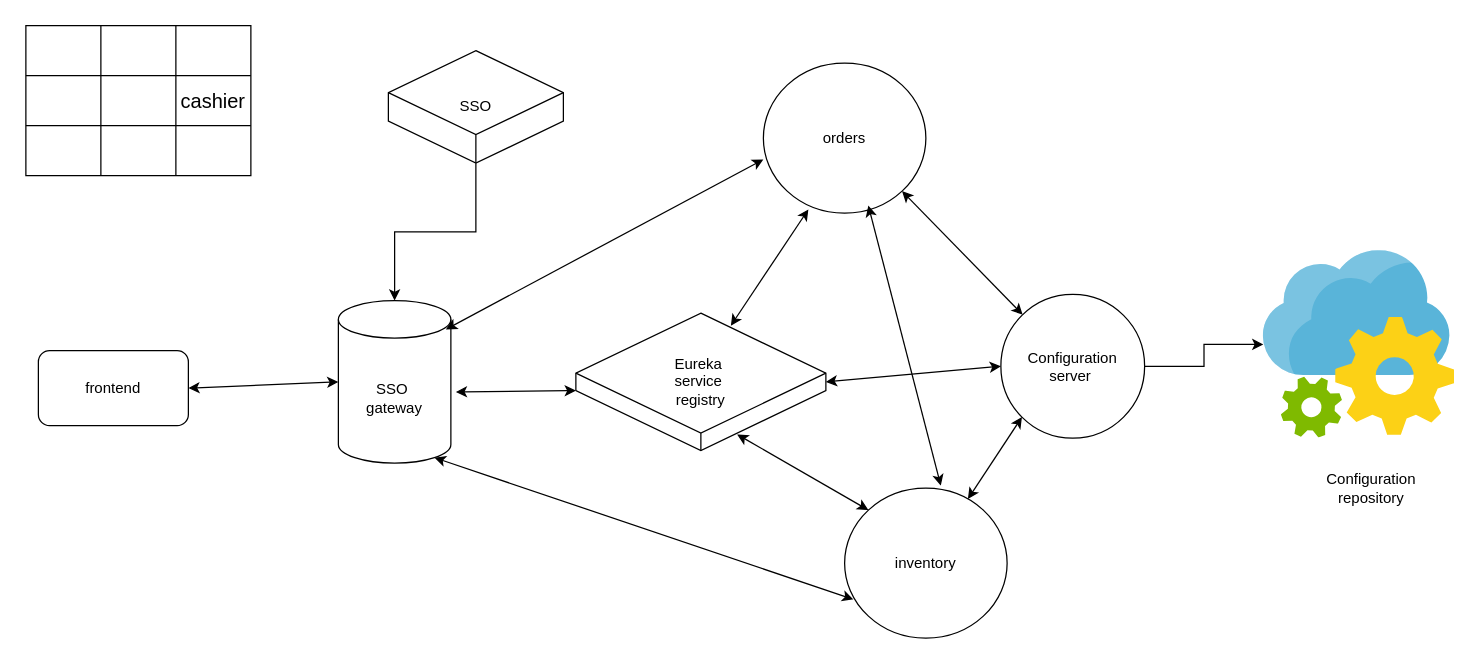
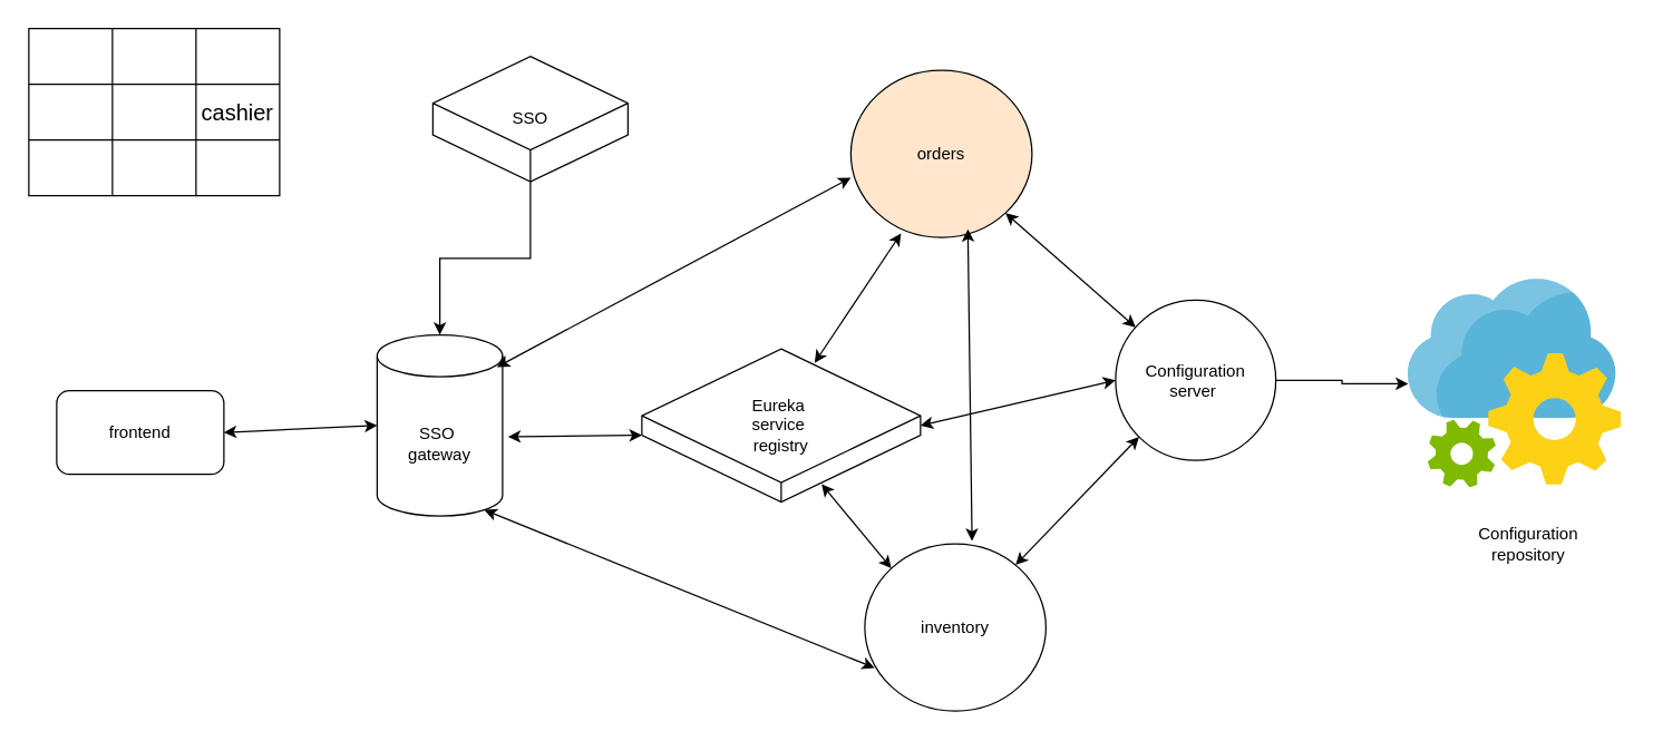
  <mxCell id="0" />
  <mxCell id="1" parent="0" />
- <mxCell id="2" value="orders" style="ellipse;whiteSpace=wrap;html=1;" parent="1" vertex="1"><mxGeometry x="610" y="50" width="130" height="120" as="geometry" /></mxCell>
- <mxCell id="3" value="inventory" style="ellipse;whiteSpace=wrap;html=1;" parent="1" vertex="1"><mxGeometry x="675" y="390" width="130" height="120" as="geometry" /></mxCell>
+ <mxCell id="2" value="orders" style="ellipse;whiteSpace=wrap;html=1;fillColor=#ffe6cc;" parent="1" vertex="1"><mxGeometry x="610" y="50" width="130" height="120" as="geometry" /></mxCell>
+ <mxCell id="3" value="inventory" style="ellipse;whiteSpace=wrap;html=1;" parent="1" vertex="1"><mxGeometry x="620" y="390" width="130" height="120" as="geometry" /></mxCell>
  <mxCell id="4" value="SSO&amp;nbsp;&lt;br&gt;gateway" style="shape=cylinder3;whiteSpace=wrap;html=1;boundedLbl=1;backgroundOutline=1;size=15;" parent="1" vertex="1"><mxGeometry x="270" y="240" width="90" height="130" as="geometry" /></mxCell>
  <mxCell id="5" value="Eureka&amp;nbsp;&lt;br&gt;service&amp;nbsp;&lt;br&gt;registry" style="html=1;whiteSpace=wrap;shape=isoCube2;backgroundOutline=1;isoAngle=15;" parent="1" vertex="1"><mxGeometry x="460" y="250" width="200" height="110" as="geometry" /></mxCell>
  <mxCell id="6" value="" style="endArrow=classic;startArrow=classic;html=1;rounded=0;exitX=1.044;exitY=0.562;exitDx=0;exitDy=0;exitPerimeter=0;entryX=0;entryY=0;entryDx=0;entryDy=61.984;entryPerimeter=0;" parent="1" source="4" target="5" edge="1"><mxGeometry width="50" height="50" relative="1" as="geometry"><mxPoint x="380" y="390" as="sourcePoint" /><mxPoint x="440" y="310" as="targetPoint" /></mxGeometry></mxCell>
  <mxCell id="7" value="" style="endArrow=classic;startArrow=classic;html=1;rounded=0;entryX=0.277;entryY=0.975;entryDx=0;entryDy=0;entryPerimeter=0;exitX=0.62;exitY=0.091;exitDx=0;exitDy=0;exitPerimeter=0;" parent="1" source="5" target="2" edge="1"><mxGeometry width="50" height="50" relative="1" as="geometry"><mxPoint x="380" y="390" as="sourcePoint" /><mxPoint x="430" y="340" as="targetPoint" /></mxGeometry></mxCell>
  <mxCell id="8" value="" style="endArrow=classic;startArrow=classic;html=1;rounded=0;entryX=0;entryY=0;entryDx=0;entryDy=0;exitX=0.645;exitY=0.882;exitDx=0;exitDy=0;exitPerimeter=0;" parent="1" source="5" target="3" edge="1"><mxGeometry width="50" height="50" relative="1" as="geometry"><mxPoint x="380" y="390" as="sourcePoint" /><mxPoint x="430" y="340" as="targetPoint" /></mxGeometry></mxCell>
  <mxCell id="9" value="" style="endArrow=classic;startArrow=classic;html=1;rounded=0;entryX=0;entryY=0.642;entryDx=0;entryDy=0;entryPerimeter=0;exitX=0.956;exitY=0.177;exitDx=0;exitDy=0;exitPerimeter=0;" parent="1" source="4" target="2" edge="1"><mxGeometry width="50" height="50" relative="1" as="geometry"><mxPoint x="380" y="390" as="sourcePoint" /><mxPoint x="430" y="340" as="targetPoint" /></mxGeometry></mxCell>
  <mxCell id="10" value="" style="endArrow=classic;startArrow=classic;html=1;rounded=0;exitX=0.855;exitY=1;exitDx=0;exitDy=-4.35;exitPerimeter=0;entryX=0.054;entryY=0.742;entryDx=0;entryDy=0;entryPerimeter=0;" parent="1" source="4" target="3" edge="1"><mxGeometry width="50" height="50" relative="1" as="geometry"><mxPoint x="380" y="390" as="sourcePoint" /><mxPoint x="430" y="340" as="targetPoint" /></mxGeometry></mxCell>
  <mxCell id="11" value="" style="endArrow=classic;startArrow=classic;html=1;rounded=0;entryX=0.646;entryY=0.95;entryDx=0;entryDy=0;entryPerimeter=0;exitX=0.592;exitY=-0.017;exitDx=0;exitDy=0;exitPerimeter=0;" parent="1" source="3" target="2" edge="1"><mxGeometry width="50" height="50" relative="1" as="geometry"><mxPoint x="380" y="390" as="sourcePoint" /><mxPoint x="430" y="340" as="targetPoint" /></mxGeometry></mxCell>
- <mxCell id="12" value="frontend" style="rounded=1;whiteSpace=wrap;html=1;" parent="1" vertex="1"><mxGeometry x="30" y="280" width="120" height="60" as="geometry" /></mxCell>
+ <mxCell id="12" value="frontend" style="rounded=1;whiteSpace=wrap;html=1;" parent="1" vertex="1"><mxGeometry x="40" y="280" width="120" height="60" as="geometry" /></mxCell>
  <mxCell id="13" value="" style="endArrow=classic;startArrow=classic;html=1;rounded=0;entryX=0;entryY=0.5;entryDx=0;entryDy=0;entryPerimeter=0;exitX=1;exitY=0.5;exitDx=0;exitDy=0;" parent="1" source="12" target="4" edge="1"><mxGeometry width="50" height="50" relative="1" as="geometry"><mxPoint x="380" y="390" as="sourcePoint" /><mxPoint x="430" y="340" as="targetPoint" /></mxGeometry></mxCell>
  <mxCell id="14" value="" style="image;sketch=0;aspect=fixed;html=1;points=[];align=center;fontSize=12;image=img/lib/mscae/App_Configuration.svg;" parent="1" vertex="1"><mxGeometry x="1010" y="200" width="153.06" height="150" as="geometry" /></mxCell>
  <mxCell id="15" value="Configuration repository" style="text;html=1;align=center;verticalAlign=middle;whiteSpace=wrap;rounded=0;" parent="1" vertex="1"><mxGeometry x="1040" y="370" width="113.47" height="40" as="geometry" /></mxCell>
  <mxCell id="16" style="edgeStyle=orthogonalEdgeStyle;rounded=0;orthogonalLoop=1;jettySize=auto;html=1;" parent="1" source="17" target="14" edge="1"><mxGeometry relative="1" as="geometry" /></mxCell>
- <mxCell id="17" value="Configuration&lt;br&gt;server&amp;nbsp;" style="ellipse;whiteSpace=wrap;html=1;aspect=fixed;" parent="1" vertex="1"><mxGeometry x="800" y="235" width="115" height="115" as="geometry" /></mxCell>
+ <mxCell id="17" value="Configuration&lt;br&gt;server&amp;nbsp;" style="ellipse;whiteSpace=wrap;html=1;aspect=fixed;" parent="1" vertex="1"><mxGeometry x="800" y="215" width="115" height="115" as="geometry" /></mxCell>
  <mxCell id="18" value="" style="endArrow=classic;startArrow=classic;html=1;rounded=0;entryX=1;entryY=1;entryDx=0;entryDy=0;" parent="1" source="17" target="2" edge="1"><mxGeometry width="50" height="50" relative="1" as="geometry"><mxPoint x="380" y="390" as="sourcePoint" /><mxPoint x="430" y="340" as="targetPoint" /></mxGeometry></mxCell>
  <mxCell id="19" value="" style="endArrow=classic;startArrow=classic;html=1;rounded=0;exitX=0;exitY=1;exitDx=0;exitDy=0;" parent="1" source="17" target="3" edge="1"><mxGeometry width="50" height="50" relative="1" as="geometry"><mxPoint x="827" y="261" as="sourcePoint" /><mxPoint x="731" y="162" as="targetPoint" /></mxGeometry></mxCell>
  <mxCell id="20" value="" style="endArrow=classic;startArrow=classic;html=1;rounded=0;entryX=0;entryY=0.5;entryDx=0;entryDy=0;exitX=1;exitY=0.5;exitDx=0;exitDy=0;exitPerimeter=0;" parent="1" source="5" target="17" edge="1"><mxGeometry width="50" height="50" relative="1" as="geometry"><mxPoint x="380" y="390" as="sourcePoint" /><mxPoint x="430" y="340" as="targetPoint" /></mxGeometry></mxCell>
  <mxCell id="21" value="" style="shape=table;startSize=0;container=1;collapsible=0;childLayout=tableLayout;fontSize=16;" vertex="1" parent="1"><mxGeometry x="20" y="20" width="180" height="120" as="geometry" /></mxCell>
  <mxCell id="22" value="" style="shape=tableRow;horizontal=0;startSize=0;swimlaneHead=0;swimlaneBody=0;strokeColor=inherit;top=0;left=0;bottom=0;right=0;collapsible=0;dropTarget=0;fillColor=none;points=[[0,0.5],[1,0.5]];portConstraint=eastwest;fontSize=16;" vertex="1" parent="21"><mxGeometry width="180" height="40" as="geometry" /></mxCell>
  <mxCell id="23" value="" style="shape=partialRectangle;html=1;whiteSpace=wrap;connectable=0;strokeColor=inherit;overflow=hidden;fillColor=none;top=0;left=0;bottom=0;right=0;pointerEvents=1;fontSize=16;" vertex="1" parent="22"><mxGeometry width="60" height="40" as="geometry"><mxRectangle width="60" height="40" as="alternateBounds" /></mxGeometry></mxCell>
  <mxCell id="24" value="" style="shape=partialRectangle;html=1;whiteSpace=wrap;connectable=0;strokeColor=inherit;overflow=hidden;fillColor=none;top=0;left=0;bottom=0;right=0;pointerEvents=1;fontSize=16;" vertex="1" parent="22"><mxGeometry x="60" width="60" height="40" as="geometry"><mxRectangle width="60" height="40" as="alternateBounds" /></mxGeometry></mxCell>
  <mxCell id="25" value="" style="shape=partialRectangle;html=1;whiteSpace=wrap;connectable=0;strokeColor=inherit;overflow=hidden;fillColor=none;top=0;left=0;bottom=0;right=0;pointerEvents=1;fontSize=16;" vertex="1" parent="22"><mxGeometry x="120" width="60" height="40" as="geometry"><mxRectangle width="60" height="40" as="alternateBounds" /></mxGeometry></mxCell>
  <mxCell id="26" value="" style="shape=tableRow;horizontal=0;startSize=0;swimlaneHead=0;swimlaneBody=0;strokeColor=inherit;top=0;left=0;bottom=0;right=0;collapsible=0;dropTarget=0;fillColor=none;points=[[0,0.5],[1,0.5]];portConstraint=eastwest;fontSize=16;" vertex="1" parent="21"><mxGeometry y="40" width="180" height="40" as="geometry" /></mxCell>
  <mxCell id="27" value="" style="shape=partialRectangle;html=1;whiteSpace=wrap;connectable=0;strokeColor=inherit;overflow=hidden;fillColor=none;top=0;left=0;bottom=0;right=0;pointerEvents=1;fontSize=16;" vertex="1" parent="26"><mxGeometry width="60" height="40" as="geometry"><mxRectangle width="60" height="40" as="alternateBounds" /></mxGeometry></mxCell>
  <mxCell id="28" value="" style="shape=partialRectangle;html=1;whiteSpace=wrap;connectable=0;strokeColor=inherit;overflow=hidden;fillColor=none;top=0;left=0;bottom=0;right=0;pointerEvents=1;fontSize=16;" vertex="1" parent="26"><mxGeometry x="60" width="60" height="40" as="geometry"><mxRectangle width="60" height="40" as="alternateBounds" /></mxGeometry></mxCell>
  <mxCell id="29" value="cashier" style="shape=partialRectangle;html=1;whiteSpace=wrap;connectable=0;strokeColor=inherit;overflow=hidden;fillColor=none;top=0;left=0;bottom=0;right=0;pointerEvents=1;fontSize=16;" vertex="1" parent="26"><mxGeometry x="120" width="60" height="40" as="geometry"><mxRectangle width="60" height="40" as="alternateBounds" /></mxGeometry></mxCell>
  <mxCell id="30" value="" style="shape=tableRow;horizontal=0;startSize=0;swimlaneHead=0;swimlaneBody=0;strokeColor=inherit;top=0;left=0;bottom=0;right=0;collapsible=0;dropTarget=0;fillColor=none;points=[[0,0.5],[1,0.5]];portConstraint=eastwest;fontSize=16;" vertex="1" parent="21"><mxGeometry y="80" width="180" height="40" as="geometry" /></mxCell>
  <mxCell id="31" value="" style="shape=partialRectangle;html=1;whiteSpace=wrap;connectable=0;strokeColor=inherit;overflow=hidden;fillColor=none;top=0;left=0;bottom=0;right=0;pointerEvents=1;fontSize=16;" vertex="1" parent="30"><mxGeometry width="60" height="40" as="geometry"><mxRectangle width="60" height="40" as="alternateBounds" /></mxGeometry></mxCell>
  <mxCell id="32" value="" style="shape=partialRectangle;html=1;whiteSpace=wrap;connectable=0;strokeColor=inherit;overflow=hidden;fillColor=none;top=0;left=0;bottom=0;right=0;pointerEvents=1;fontSize=16;" vertex="1" parent="30"><mxGeometry x="60" width="60" height="40" as="geometry"><mxRectangle width="60" height="40" as="alternateBounds" /></mxGeometry></mxCell>
  <mxCell id="33" value="" style="shape=partialRectangle;html=1;whiteSpace=wrap;connectable=0;strokeColor=inherit;overflow=hidden;fillColor=none;top=0;left=0;bottom=0;right=0;pointerEvents=1;fontSize=16;" vertex="1" parent="30"><mxGeometry x="120" width="60" height="40" as="geometry"><mxRectangle width="60" height="40" as="alternateBounds" /></mxGeometry></mxCell>
  <mxCell id="34" style="edgeStyle=orthogonalEdgeStyle;rounded=0;orthogonalLoop=1;jettySize=auto;html=1;" edge="1" parent="1" source="35" target="4"><mxGeometry relative="1" as="geometry" /></mxCell>
  <mxCell id="35" value="SSO" style="html=1;whiteSpace=wrap;shape=isoCube2;backgroundOutline=1;isoAngle=15;" vertex="1" parent="1"><mxGeometry x="310" y="40" width="140" height="90" as="geometry" /></mxCell>
